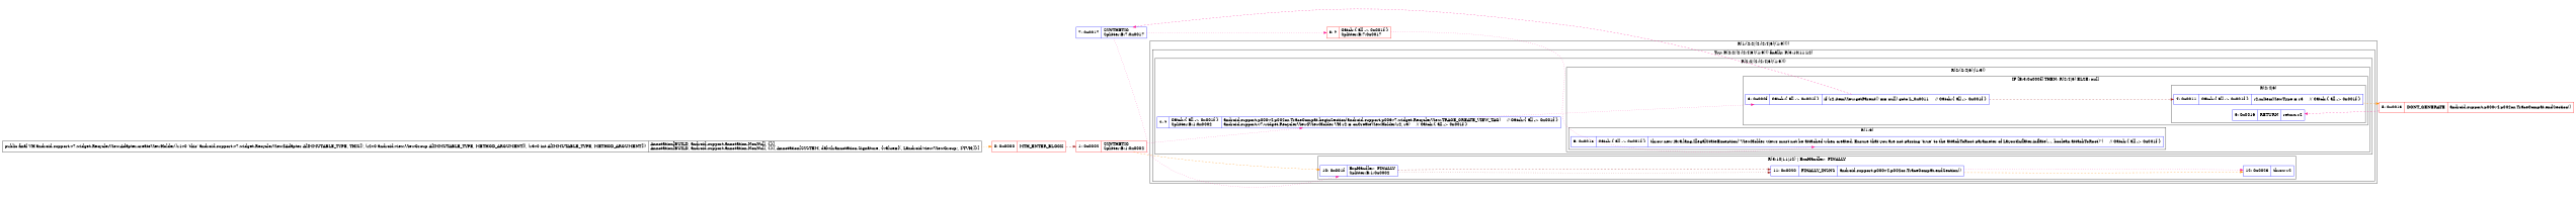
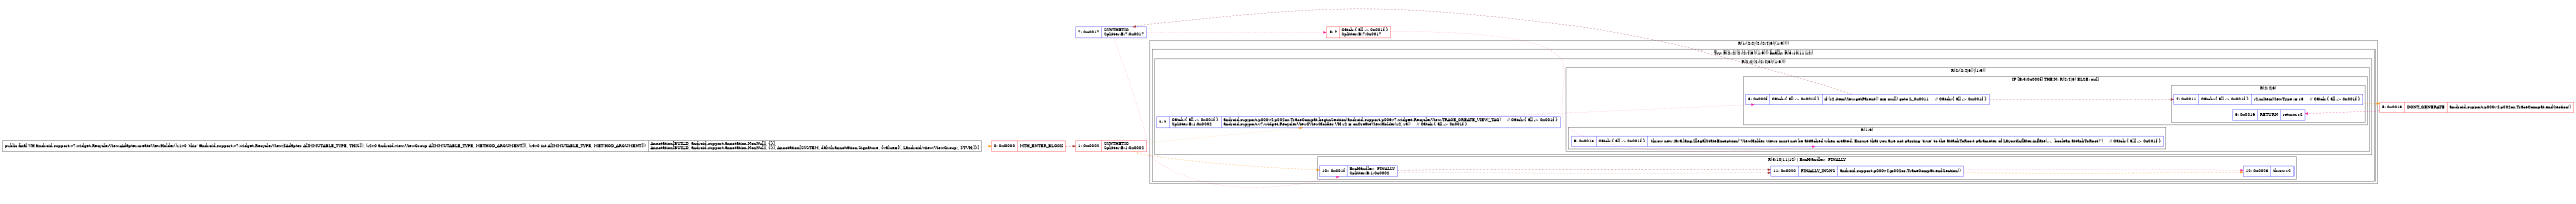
  digraph {
    rankdir=LR
    node [color=blue shape=record]
    edge [color=deeppink style=dashed]
    n1 [label="{4\:\ 0x0011|Catch:\{ all \-\> 0x001f \}\l|r2.mItemViewType = r3     \/\/ Catch:\{ all \-\> 0x001f \}\l}"]
    n2 [label="{6\:\ 0x0016|RETURN\l|return r2\l}"]
    n3 [label="{3\:\ 0x000f|Catch:\{ all \-\> 0x001f \}\l|if (r2.itemView.getParent() == null) goto L_0x0011     \/\/ Catch:\{ all \-\> 0x001f \}\l}"]
    n4 [label="{9\:\ 0x001e|Catch:\{ all \-\> 0x001f \}\l|throw new java.lang.IllegalStateException(\"ViewHolder views must not be attached when created. Ensure that you are not passing 'true' to the attachToRoot parameter of LayoutInflater.inflate(..., boolean attachToRoot)\")     \/\/ Catch:\{ all \-\> 0x001f \}\l}"]
    n5 [label="{2\:\ ?|Catch:\{ all \-\> 0x001f \}\lSplitter:B:1:0x0002\l|android.support.p000v4.p002os.TraceCompat.beginSection(android.support.p003v7.widget.RecyclerView.TRACE_CREATE_VIEW_TAG)     \/\/ Catch:\{ all \-\> 0x001f \}\landroid.support.v7.widget.RecyclerView$ViewHolder VH r2 = onCreateViewHolder(r2, r3)     \/\/ Catch:\{ all \-\> 0x001f \}\l}"]
    n6 [label="{10\:\ 0x001f|ExcHandler:  FINALLY\lSplitter:B:1:0x0002\l}"]
    n7 [label="{11\:\ 0x0020|FINALLY_INSNS\l|android.support.p000v4.p002os.TraceCompat.endSection()\l}"]
    n8 [label="{12\:\ 0x0023|throw r2\l}"]
    n9 [color=red label="{5\:\ 0x0013|DONT_GENERATE\l|android.support.p000v4.p002os.TraceCompat.endSection()\l}"]
    n10 [label="{7\:\ 0x0017|SYNTHETIC\lSplitter:B:7:0x0017\l}"]
    n11 [color=red label="{8\:\ ?|Catch:\{ all \-\> 0x001f \}\lSplitter:B:7:0x0017\l}"]
    n12 [color=red label="{0\:\ 0x0000|MTH_ENTER_BLOCK\l}"]
    n13 [color=red label="{1\:\ 0x0002|SYNTHETIC\lSplitter:B:1:0x0002\l}"]
    n14 [label="{public final VH android.support.v7.widget.RecyclerView.Adapter.createViewHolder((r1v0 'this' android.support.v7.widget.RecyclerView$Adapter A[IMMUTABLE_TYPE, THIS]), (r2v0 android.view.ViewGroup A[IMMUTABLE_TYPE, METHOD_ARGUMENT]), (r3v0 int A[IMMUTABLE_TYPE, METHOD_ARGUMENT]))  | Annotation[BUILD, android.support.annotation.NonNull, \{\}], \lAnnotation[BUILD, android.support.annotation.NonNull, \{\}], Annotation[SYSTEM, dalvik.annotation.Signature, \{value=[(, Landroid\/view\/ViewGroup;, I)TVH;]\}]\l}" color=""]
    subgraph cluster_1 {
      label="R(1:(2:2|(2:(2:4|6)|(1:9))))"
      subgraph cluster_2 {
        label="Try: R(2:2|(2:(2:4|6)|(1:9))) finally: R(3:10|11|12)"
        subgraph cluster_3 {
          label="R(2:2|(2:(2:4|6)|(1:9)))"
          n5
          subgraph cluster_4 {
            label="R(2:(2:4|6)|(1:9))"
            subgraph cluster_5 {
              label="IF [B:3:0x000f] THEN: R(2:4|6) ELSE: null"
              n3
              subgraph cluster_6 {
                label="R(2:4|6)"
                n1
                n2
              }
            }
            subgraph cluster_7 {
              label="R(1:9)"
              n4
            }
          }
        }
        subgraph cluster_8 {
          label="R(3:10|11|12) | ExcHandler:  FINALLY\l"
          n6
          n7
          n8
        }
      }
    }
    subgraph cluster_9 {
      label="R(3:10|11|12) | ExcHandler:  FINALLY\l"
    }
    n1 -> n9 [color=darkorange]
    n3 -> n1 [color=brown]
-   n3 -> n10
+   n3 -> n10 [color=brown]
    n5 -> n3 [style=dotted]
    n6 -> n7 [color=brown style=dotted]
    n6 -> n7 [color=brown]
    n7 -> n8 [color=darkorange]
    n7 -> n8 [style=dotted]
    n9 -> n2
    n10 -> n6 [style=dotted]
    n10 -> n11 [style=dotted]
    n11 -> n4 [style=dotted]
    n12 -> n13 [color=brown]
-   n13 -> n5 [style=dotted]
+   n13 -> n5 [color=darkorange style=dotted]
    n13 -> n6 [color=darkorange]
    n14 -> n12 [color=darkorange style=dotted]
  }
